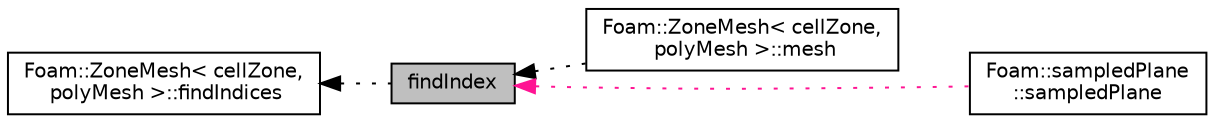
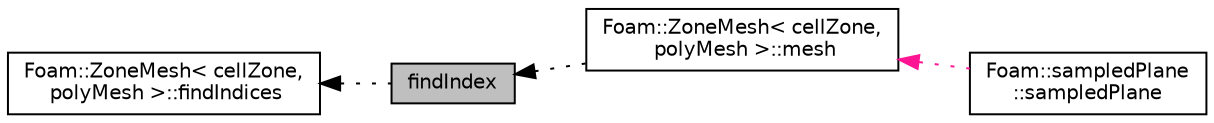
  digraph {
    rankdir=LR
    node [color=black fontname=Helvetica fontsize=10 shape=record]
    edge [color=black dir=back fontname=Helvetica fontsize=10 labelfontname=Helvetica labelfontsize=10 style=dotted]
    n1 [fillcolor=grey75 fontcolor=black height=0.2 label=findIndex style=filled width=0.4]
    n2 [height=0.2 label="Foam::ZoneMesh\< cellZone,\l polyMesh \>::mesh" width=0.4]
    n3 [height=0.2 label="Foam::sampledPlane\l::sampledPlane" width=0.4]
    n4 [height=0.2 label="Foam::ZoneMesh\< cellZone,\l polyMesh \>::findIndices" width=0.4]
    n1 -> n2
-   n1 -> n3 [color=deeppink]
+   n2 -> n3 [color=deeppink]
    n4 -> n1
  }
